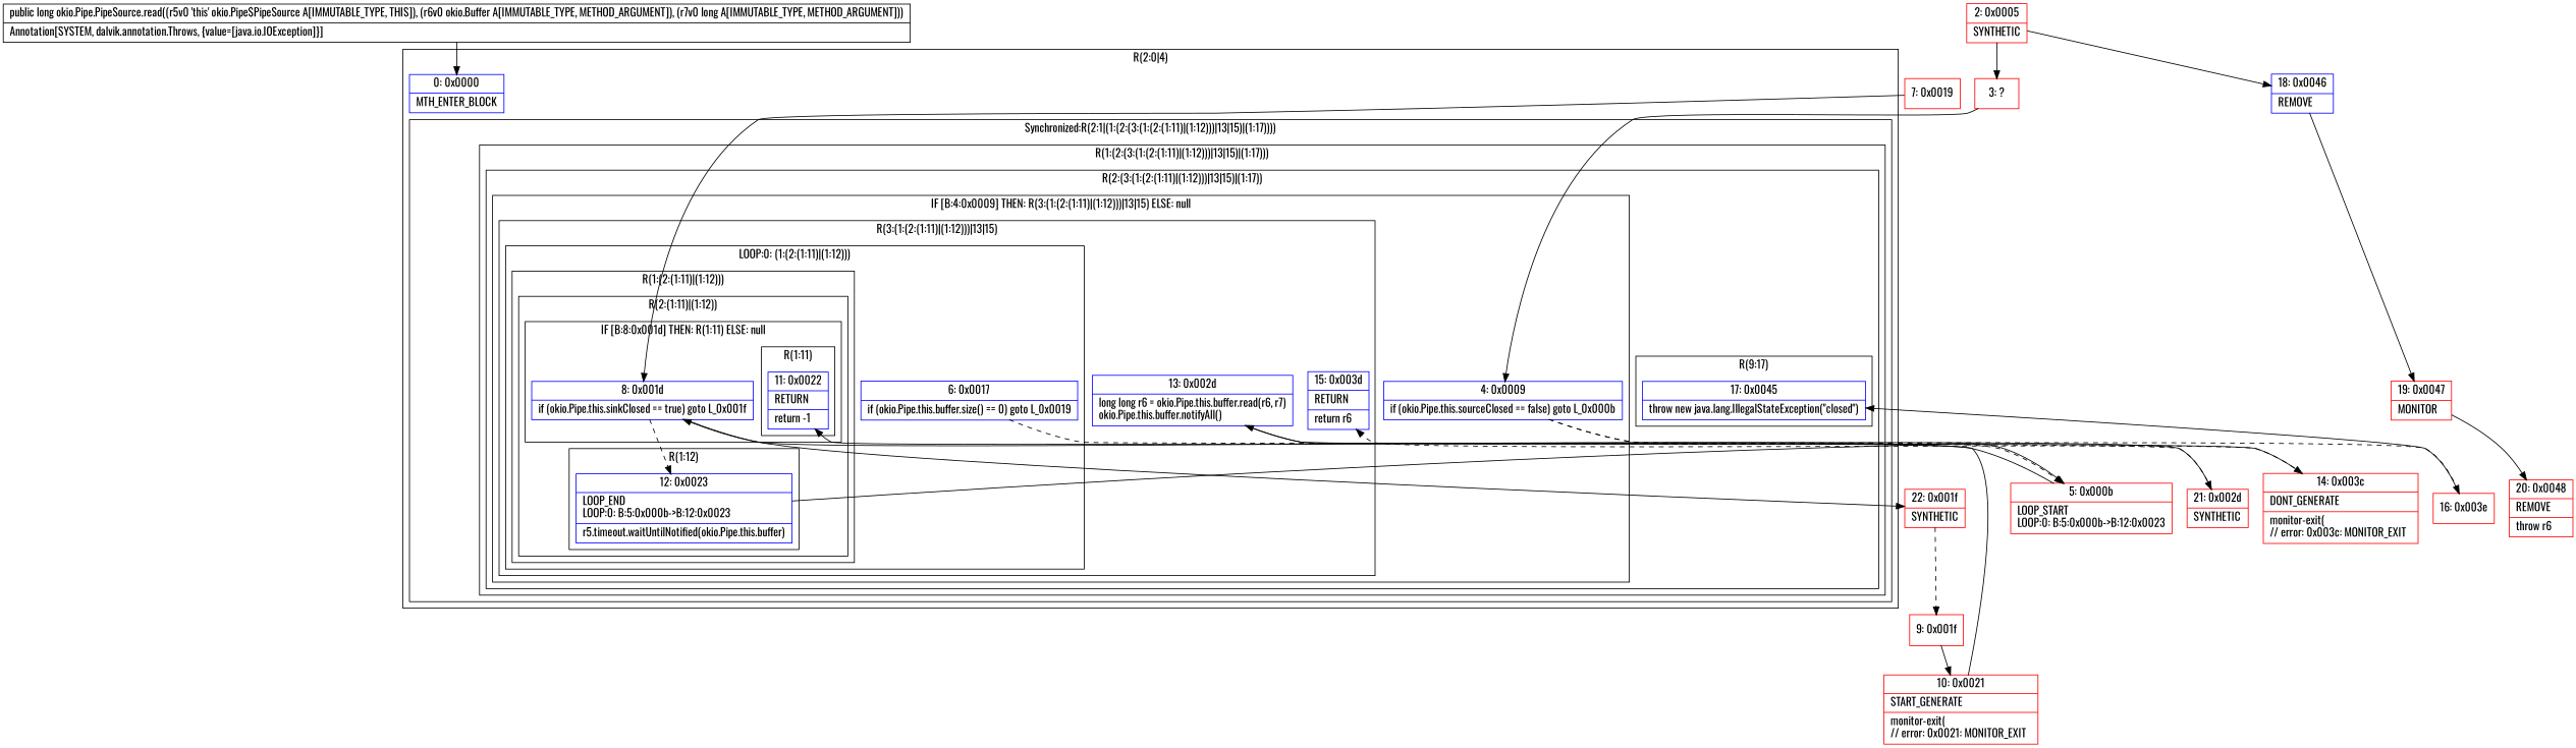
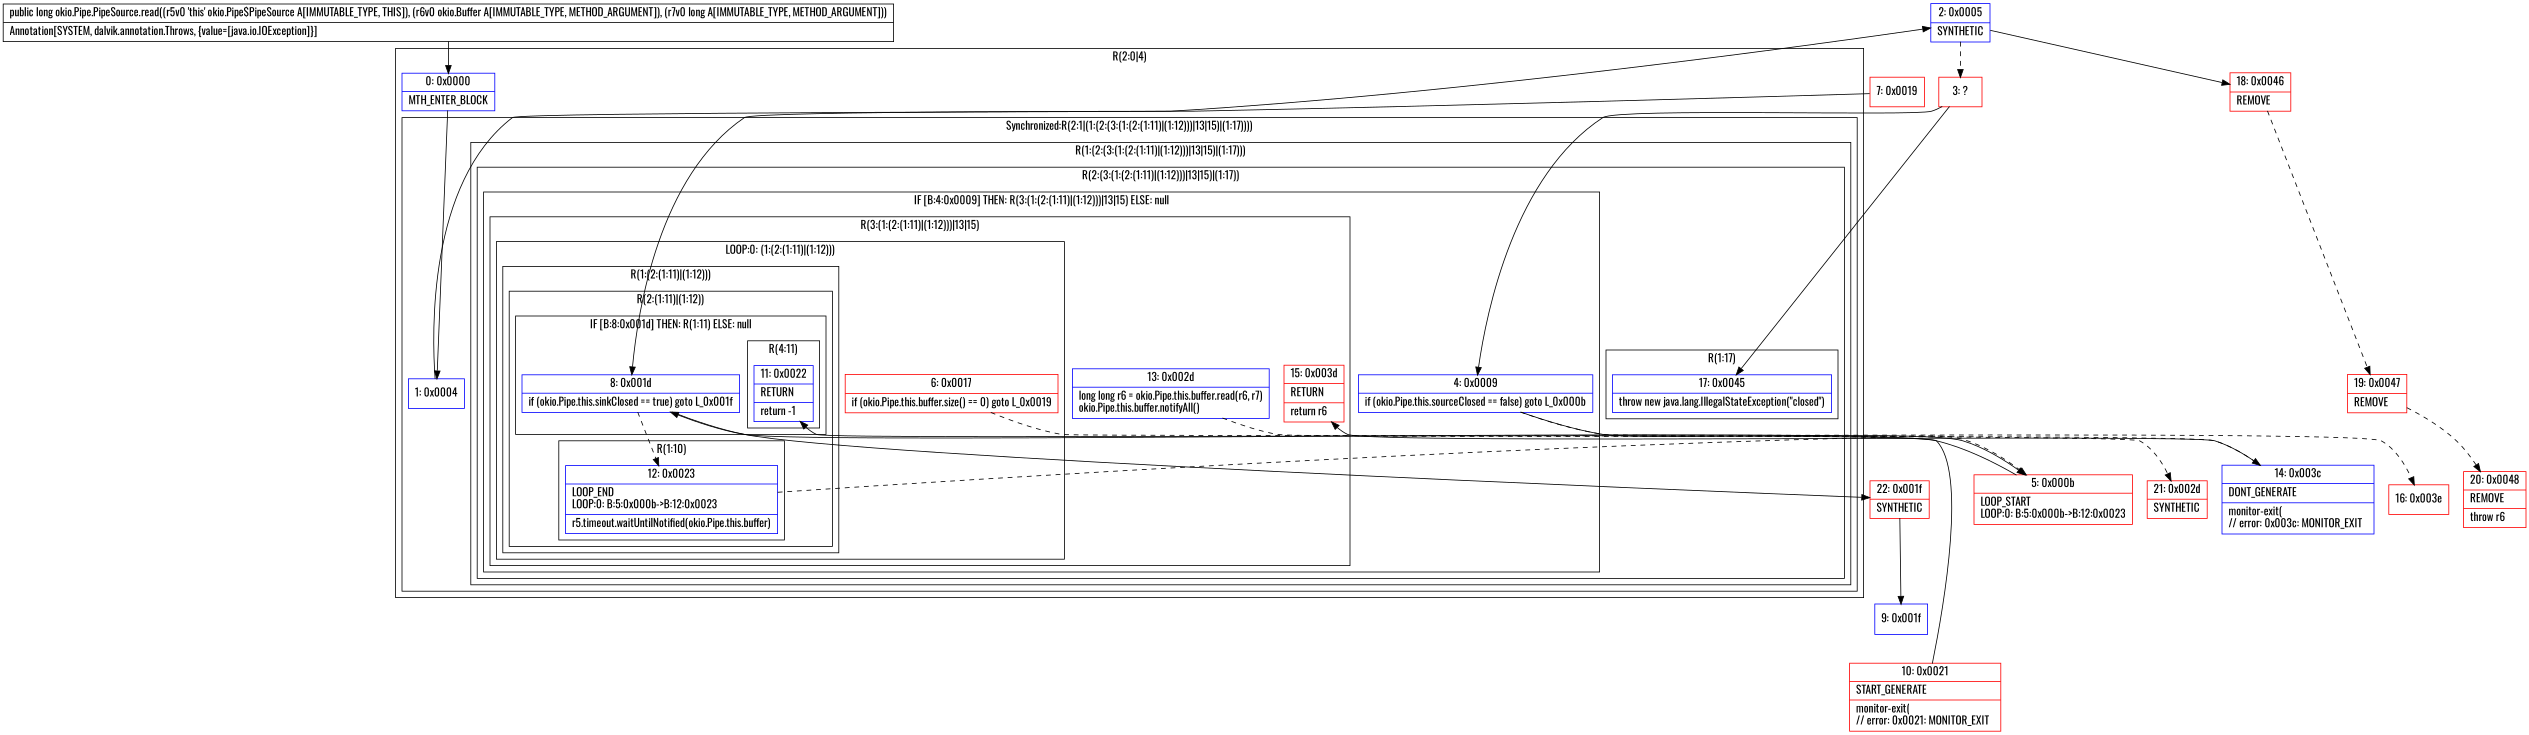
  digraph {
    fontname=Oswald
    node [color=red fontname=Oswald shape=record]
    edge [fontname=Oswald]
    n1 [color=blue label="{11\:\ 0x0022|RETURN\l|return \-1\l}"]
    n2 [color=blue label="{8\:\ 0x001d|if (okio.Pipe.this.sinkClosed == true) goto L_0x001f\l}"]
    n3 [color=blue label="{12\:\ 0x0023|LOOP_END\lLOOP:0: B:5:0x000b\-\>B:12:0x0023\l|r5.timeout.waitUntilNotified(okio.Pipe.this.buffer)\l}"]
-   n4 [color=blue label="{6\:\ 0x0017|if (okio.Pipe.this.buffer.size() == 0) goto L_0x0019\l}"]
+   n4 [label="{6\:\ 0x0017|if (okio.Pipe.this.buffer.size() == 0) goto L_0x0019\l}"]
    n5 [color=blue label="{13\:\ 0x002d|long long r6 = okio.Pipe.this.buffer.read(r6, r7)\lokio.Pipe.this.buffer.notifyAll()\l}"]
-   n6 [color=blue label="{15\:\ 0x003d|RETURN\l|return r6\l}"]
+   n6 [label="{15\:\ 0x003d|RETURN\l|return r6\l}"]
    n7 [color=blue label="{4\:\ 0x0009|if (okio.Pipe.this.sourceClosed == false) goto L_0x000b\l}"]
    n8 [color=blue label="{17\:\ 0x0045|throw new java.lang.IllegalStateException(\"closed\")\l}"]
+   n9 [color=blue label="{1\:\ 0x0004}"]
    n10 [color=blue label="{0\:\ 0x0000|MTH_ENTER_BLOCK\l}"]
    n11 [label="{22\:\ 0x001f|SYNTHETIC\l}"]
    n12 [label="{5\:\ 0x000b|LOOP_START\lLOOP:0: B:5:0x000b\-\>B:12:0x0023\l}"]
    n13 [label="{21\:\ 0x002d|SYNTHETIC\l}"]
-   n14 [label="{14\:\ 0x003c|DONT_GENERATE\l|monitor\-exit(\l\/\/ error: 0x003c: MONITOR_EXIT  \l}"]
+   n14 [color=blue label="{14\:\ 0x003c|DONT_GENERATE\l|monitor\-exit(\l\/\/ error: 0x003c: MONITOR_EXIT  \l}"]
    n15 [label="{16\:\ 0x003e}"]
-   n16 [label="{2\:\ 0x0005|SYNTHETIC\l}"]
+   n16 [color=blue label="{2\:\ 0x0005|SYNTHETIC\l}"]
    n17 [label="{3\:\ ?}"]
-   n18 [color=blue label="{18\:\ 0x0046|REMOVE\l}"]
+   n18 [label="{18\:\ 0x0046|REMOVE\l}"]
    n19 [label="{7\:\ 0x0019}"]
-   n20 [label="{9\:\ 0x001f}"]
-   n21 [label="{19\:\ 0x0047|MONITOR\l}"]
+   n20 [color=blue label="{9\:\ 0x001f}"]
+   n21 [label="{19\:\ 0x0047|REMOVE\l}"]
    n22 [label="{10\:\ 0x0021|START_GENERATE\l|monitor\-exit(\l\/\/ error: 0x0021: MONITOR_EXIT  \l}"]
    n23 [label="{20\:\ 0x0048|REMOVE\l|throw r6\l}"]
    n24 [label="{public long okio.Pipe.PipeSource.read((r5v0 'this' okio.Pipe$PipeSource A[IMMUTABLE_TYPE, THIS]), (r6v0 okio.Buffer A[IMMUTABLE_TYPE, METHOD_ARGUMENT]), (r7v0 long A[IMMUTABLE_TYPE, METHOD_ARGUMENT]))  | Annotation[SYSTEM, dalvik.annotation.Throws, \{value=[java.io.IOException]\}]\l}" color=""]
    subgraph cluster_1 {
      label="R(2:0|4)"
      n10
      subgraph cluster_2 {
        label="Synchronized:R(2:1|(1:(2:(3:(1:(2:(1:11)|(1:12)))|13|15)|(1:17))))"
+       n9
        subgraph cluster_3 {
          label="R(1:(2:(3:(1:(2:(1:11)|(1:12)))|13|15)|(1:17)))"
          subgraph cluster_4 {
            label="R(2:(3:(1:(2:(1:11)|(1:12)))|13|15)|(1:17))"
            subgraph cluster_5 {
              label="IF [B:4:0x0009] THEN: R(3:(1:(2:(1:11)|(1:12)))|13|15) ELSE: null"
              n7
              subgraph cluster_6 {
                label="R(3:(1:(2:(1:11)|(1:12)))|13|15)"
                n5
                n6
                subgraph cluster_7 {
                  label="LOOP:0: (1:(2:(1:11)|(1:12)))"
                  n4
                  subgraph cluster_8 {
                    label="R(1:(2:(1:11)|(1:12)))"
                    subgraph cluster_9 {
                      label="R(2:(1:11)|(1:12))"
                      subgraph cluster_10 {
                        label="IF [B:8:0x001d] THEN: R(1:11) ELSE: null"
                        n2
                        subgraph cluster_11 {
-                         label="R(1:11)"
+                         label="R(4:11)"
                          n1
                        }
                      }
                      subgraph cluster_12 {
-                       label="R(1:12)"
+                       label="R(1:10)"
                        n3
                      }
                    }
                  }
                }
              }
            }
            subgraph cluster_13 {
-             label="R(9:17)"
+             label="R(1:17)"
              n8
            }
          }
        }
      }
    }
    n2 -> n3 [style=dashed]
    n2 -> n11
-   n3 -> n12
+   n3 -> n12 [style=dashed]
    n4 -> n13 [style=dashed]
-   n5 -> n14
-   n7 -> n12 [style=dashed]
+   n5 -> n14 [style=dashed]
+   n7 -> n12
    n7 -> n15 [style=dashed]
-   n11 -> n20 [style=dashed]
+   n9 -> n16
+   n10 -> n9
+   n11 -> n20
    n12 -> n2
-   n13 -> n5
-   n14 -> n6 [style=dashed]
-   n15 -> n8
-   n16 -> n17
+   n14 -> n6
+   n17 -> n8
+   n16 -> n17 [style=dashed]
    n16 -> n18
    n17 -> n7
-   n18 -> n21
+   n18 -> n21 [style=dashed]
    n19 -> n2
-   n20 -> n22
-   n21 -> n23
+   n21 -> n23 [style=dashed]
    n22 -> n1
    n24 -> n10
  }
